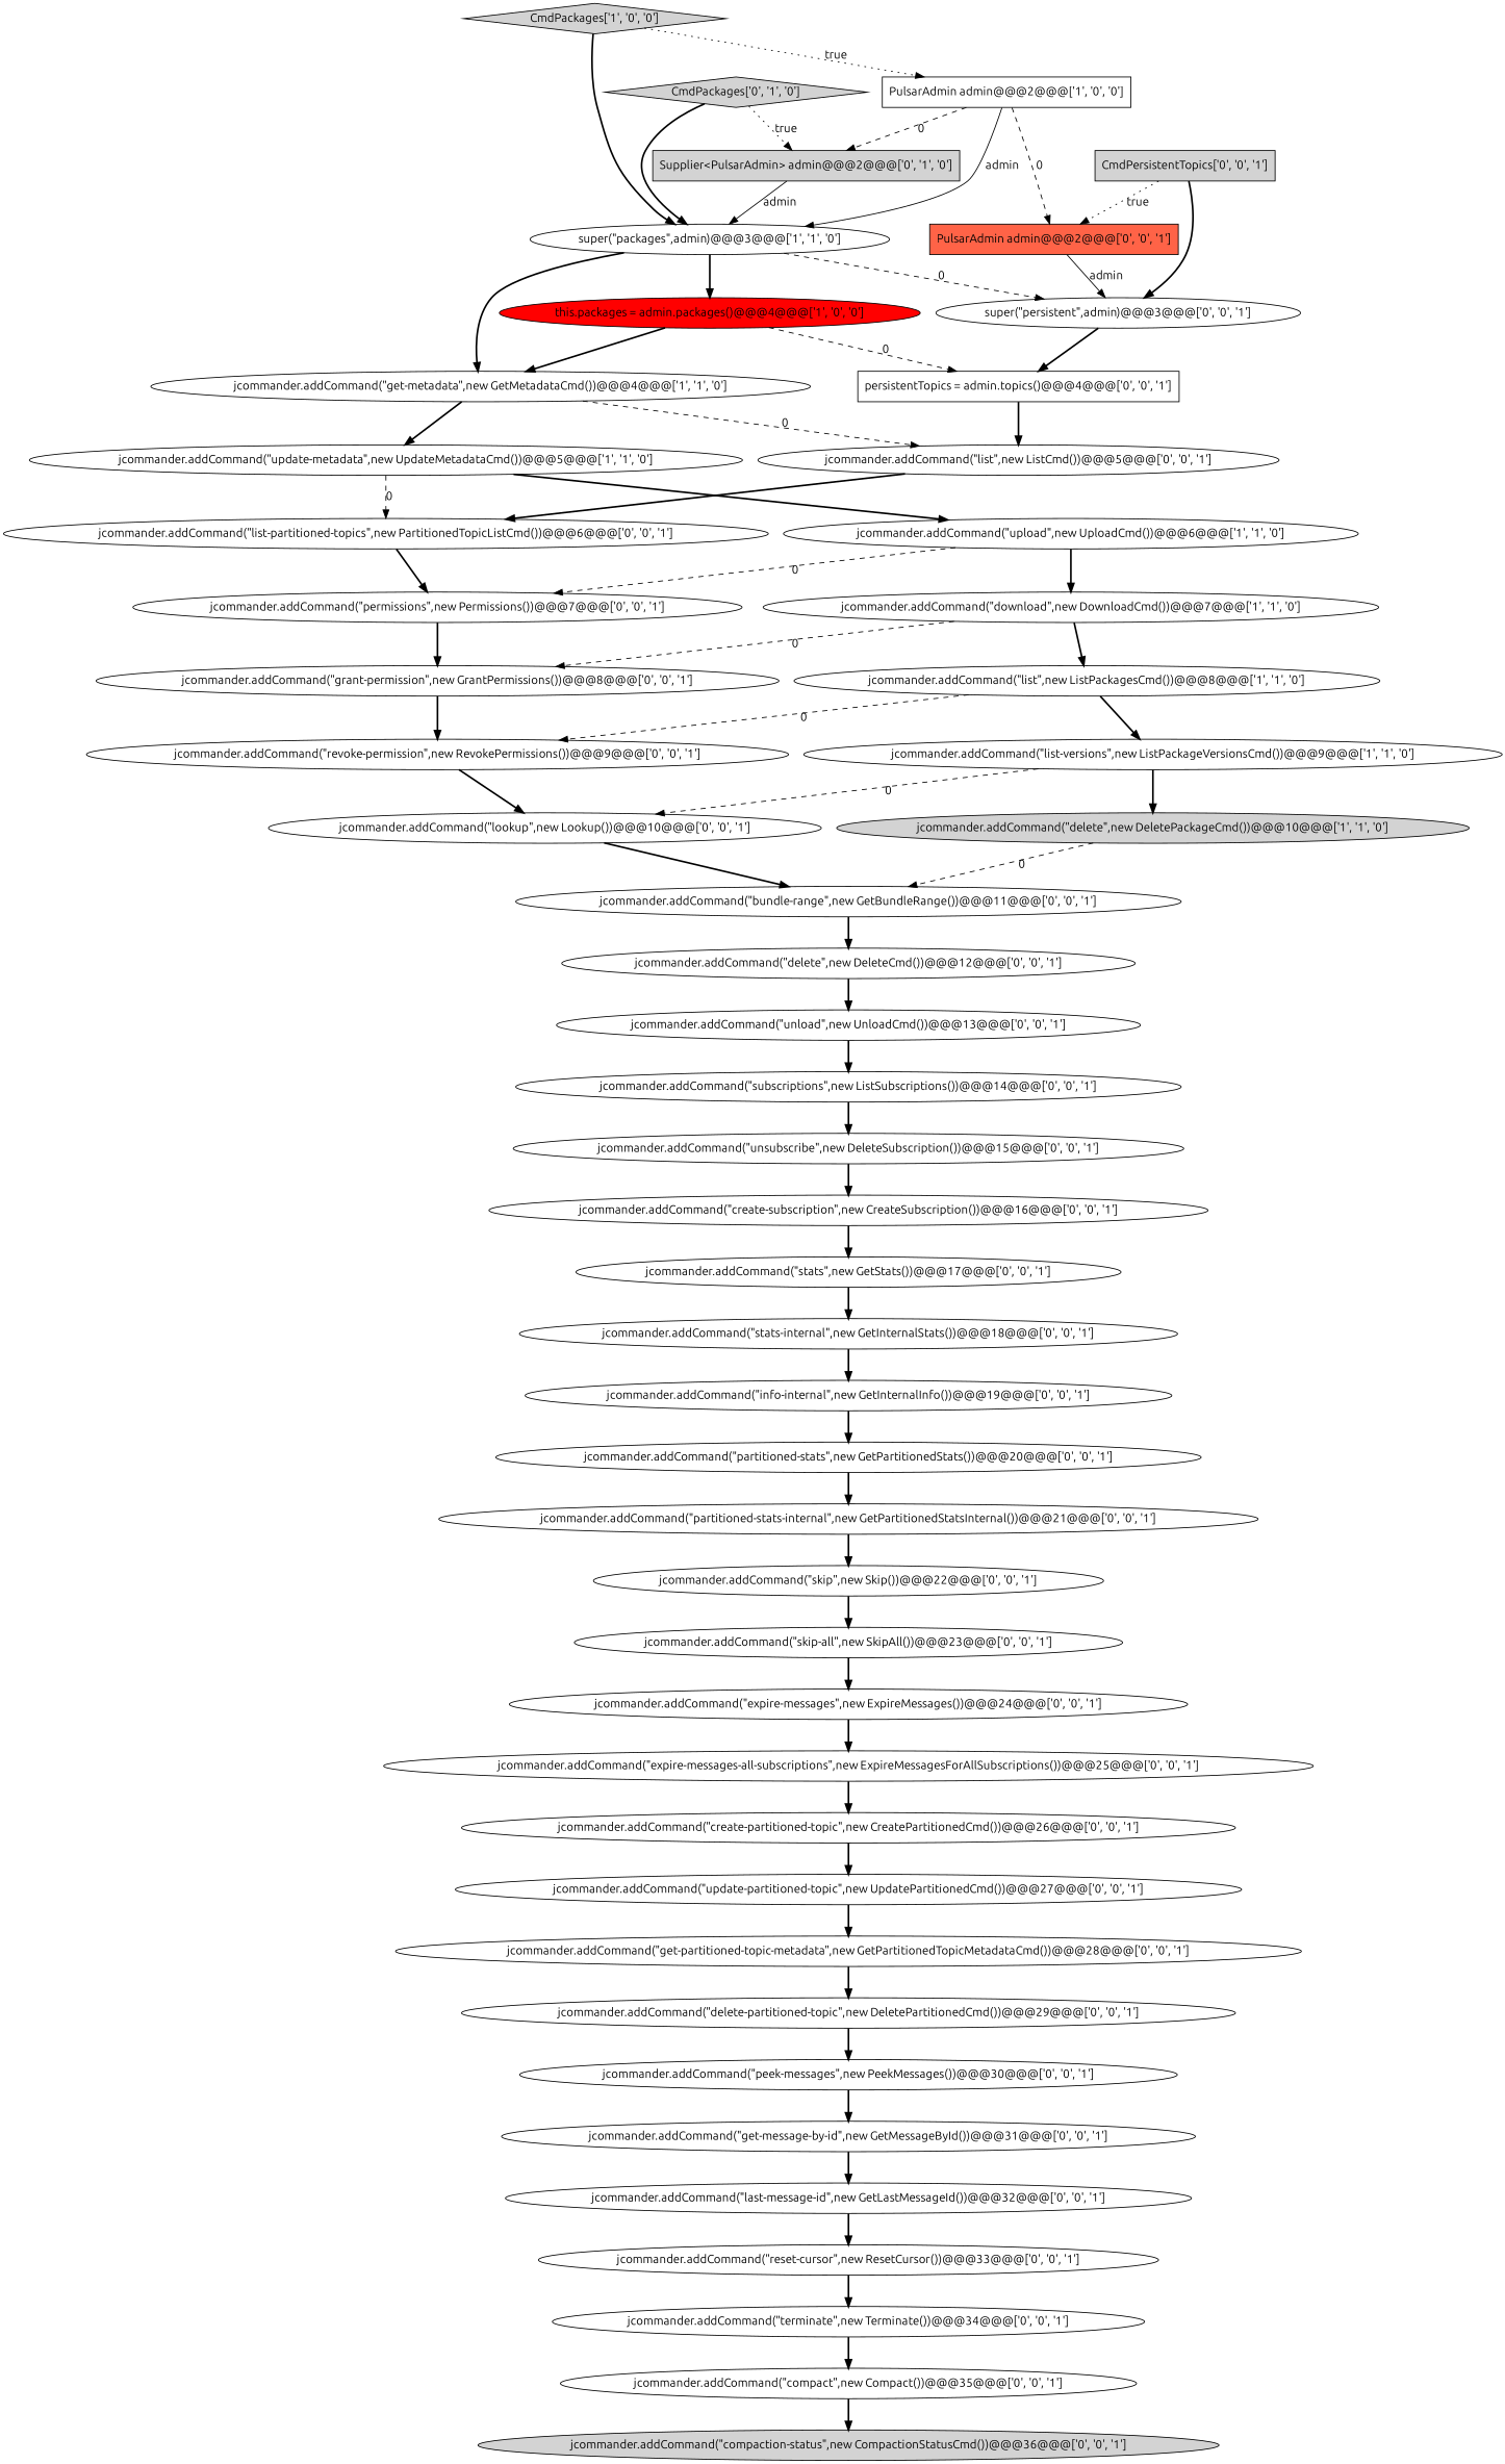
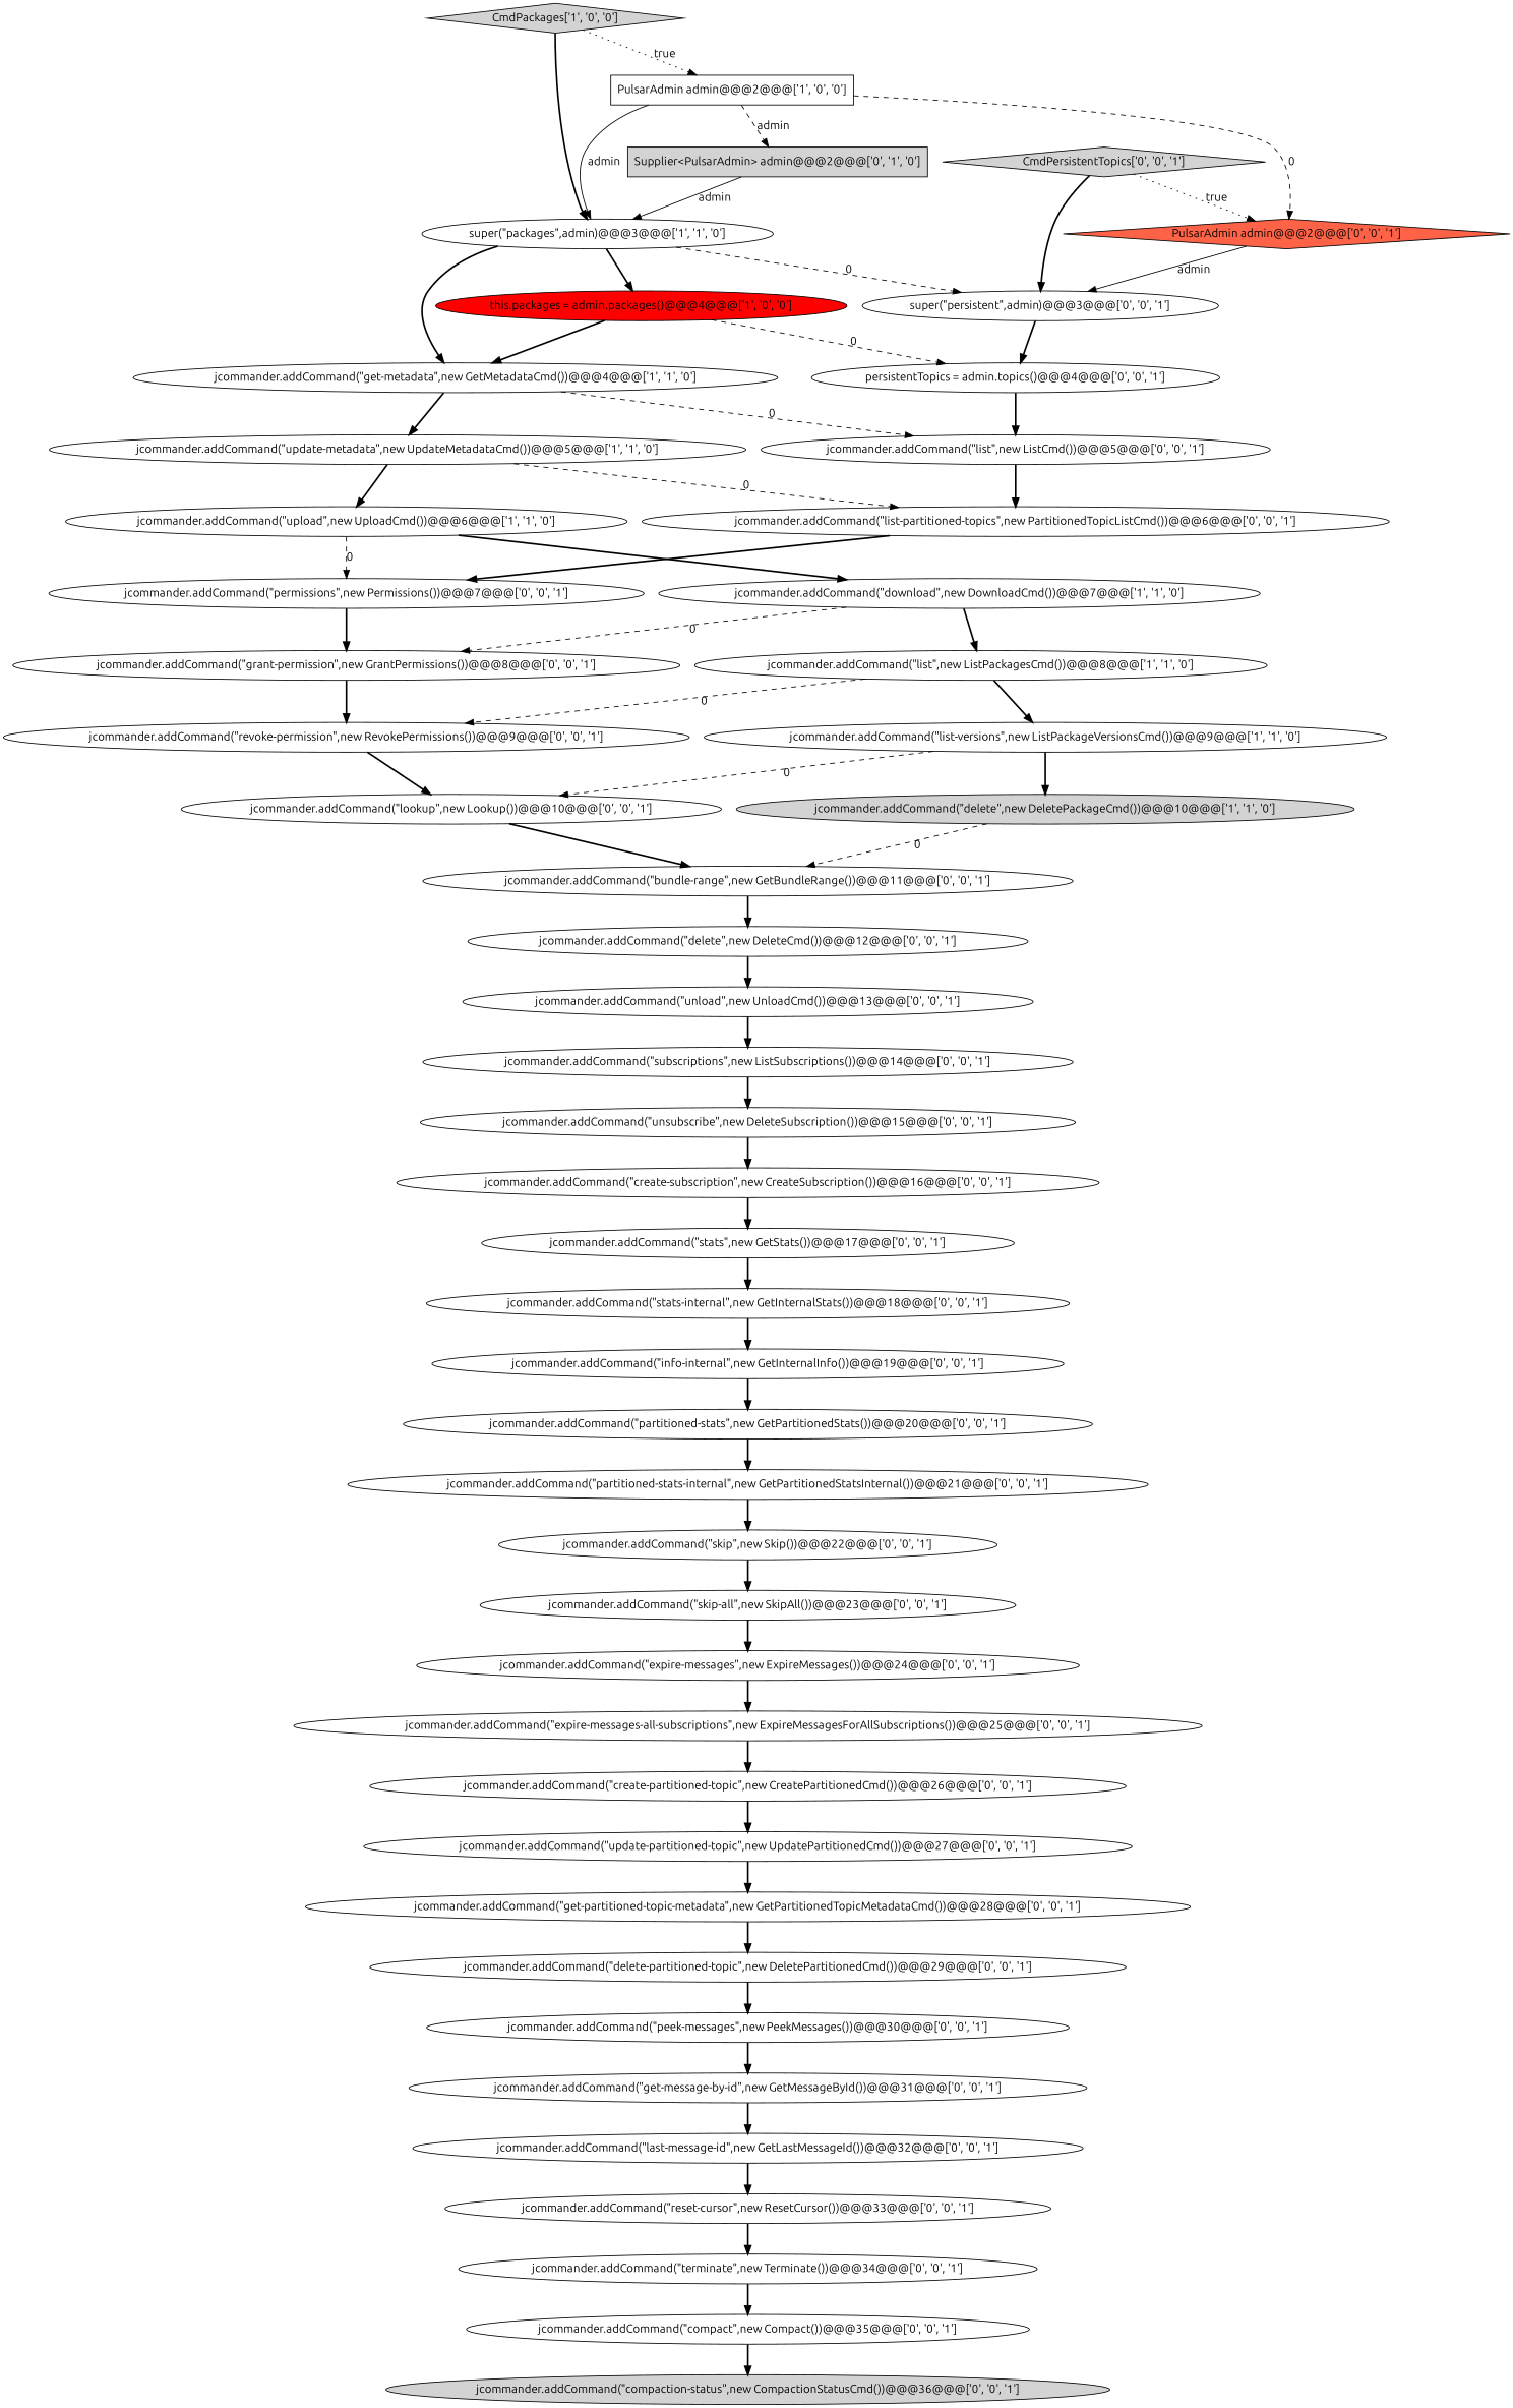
  digraph {
    fontname=Ubuntu
    node [fillcolor=white fontname=Ubuntu shape=ellipse style=filled]
    edge [fontname=Ubuntu style=bold]
    n1 [fillcolor=lightgray label="Supplier<PulsarAdmin> admin@@@2@@@['0', '1', '0']" shape=box]
    n2 [label="super(\"packages\",admin)@@@3@@@['1', '1', '0']"]
    n3 [label="jcommander.addCommand(\"get-metadata\",new GetMetadataCmd())@@@4@@@['1', '1', '0']"]
    n4 [label="super(\"persistent\",admin)@@@3@@@['0', '0', '1']"]
    n5 [fillcolor=red label="this.packages = admin.packages()@@@4@@@['1', '0', '0']"]
    n6 [label="jcommander.addCommand(\"delete-partitioned-topic\",new DeletePartitionedCmd())@@@29@@@['0', '0', '1']"]
    n7 [label="jcommander.addCommand(\"peek-messages\",new PeekMessages())@@@30@@@['0', '0', '1']"]
    n8 [label="jcommander.addCommand(\"get-message-by-id\",new GetMessageById())@@@31@@@['0', '0', '1']"]
    n9 [label="jcommander.addCommand(\"permissions\",new Permissions())@@@7@@@['0', '0', '1']"]
    n10 [label="jcommander.addCommand(\"grant-permission\",new GrantPermissions())@@@8@@@['0', '0', '1']"]
    n11 [label="jcommander.addCommand(\"revoke-permission\",new RevokePermissions())@@@9@@@['0', '0', '1']"]
    n12 [label="jcommander.addCommand(\"lookup\",new Lookup())@@@10@@@['0', '0', '1']"]
    n13 [label="jcommander.addCommand(\"bundle-range\",new GetBundleRange())@@@11@@@['0', '0', '1']"]
    n14 [label="jcommander.addCommand(\"delete\",new DeleteCmd())@@@12@@@['0', '0', '1']"]
    n15 [label="jcommander.addCommand(\"partitioned-stats-internal\",new GetPartitionedStatsInternal())@@@21@@@['0', '0', '1']"]
    n16 [label="jcommander.addCommand(\"skip\",new Skip())@@@22@@@['0', '0', '1']"]
    n17 [label="jcommander.addCommand(\"skip-all\",new SkipAll())@@@23@@@['0', '0', '1']"]
    n18 [label="jcommander.addCommand(\"list\",new ListCmd())@@@5@@@['0', '0', '1']"]
    n19 [label="jcommander.addCommand(\"list-partitioned-topics\",new PartitionedTopicListCmd())@@@6@@@['0', '0', '1']"]
    n20 [label="jcommander.addCommand(\"partitioned-stats\",new GetPartitionedStats())@@@20@@@['0', '0', '1']"]
    n21 [label="jcommander.addCommand(\"update-metadata\",new UpdateMetadataCmd())@@@5@@@['1', '1', '0']"]
    n22 [label="jcommander.addCommand(\"upload\",new UploadCmd())@@@6@@@['1', '1', '0']"]
    n23 [label="jcommander.addCommand(\"download\",new DownloadCmd())@@@7@@@['1', '1', '0']"]
    n24 [label="jcommander.addCommand(\"list\",new ListPackagesCmd())@@@8@@@['1', '1', '0']"]
    n25 [label="jcommander.addCommand(\"list-versions\",new ListPackageVersionsCmd())@@@9@@@['1', '1', '0']"]
    n26 [label="jcommander.addCommand(\"stats-internal\",new GetInternalStats())@@@18@@@['0', '0', '1']"]
    n27 [label="jcommander.addCommand(\"info-internal\",new GetInternalInfo())@@@19@@@['0', '0', '1']"]
    n28 [label="jcommander.addCommand(\"subscriptions\",new ListSubscriptions())@@@14@@@['0', '0', '1']"]
    n29 [label="jcommander.addCommand(\"unsubscribe\",new DeleteSubscription())@@@15@@@['0', '0', '1']"]
    n30 [label="jcommander.addCommand(\"create-subscription\",new CreateSubscription())@@@16@@@['0', '0', '1']"]
    n31 [label="jcommander.addCommand(\"expire-messages-all-subscriptions\",new ExpireMessagesForAllSubscriptions())@@@25@@@['0', '0', '1']"]
    n32 [label="jcommander.addCommand(\"create-partitioned-topic\",new CreatePartitionedCmd())@@@26@@@['0', '0', '1']"]
    n33 [label="jcommander.addCommand(\"update-partitioned-topic\",new UpdatePartitionedCmd())@@@27@@@['0', '0', '1']"]
    n34 [label="jcommander.addCommand(\"expire-messages\",new ExpireMessages())@@@24@@@['0', '0', '1']"]
    n35 [fillcolor=lightgray label="jcommander.addCommand(\"compaction-status\",new CompactionStatusCmd())@@@36@@@['0', '0', '1']"]
-   n36 [fillcolor=tomato label="PulsarAdmin admin@@@2@@@['0', '0', '1']" shape=box]
-   n37 [label="persistentTopics = admin.topics()@@@4@@@['0', '0', '1']" shape=box]
+   n36 [fillcolor=tomato label="PulsarAdmin admin@@@2@@@['0', '0', '1']" shape=diamond]
+   n37 [label="persistentTopics = admin.topics()@@@4@@@['0', '0', '1']"]
    n38 [label="jcommander.addCommand(\"stats\",new GetStats())@@@17@@@['0', '0', '1']"]
    n39 [label="jcommander.addCommand(\"last-message-id\",new GetLastMessageId())@@@32@@@['0', '0', '1']"]
    n40 [label="jcommander.addCommand(\"terminate\",new Terminate())@@@34@@@['0', '0', '1']"]
    n41 [label="jcommander.addCommand(\"compact\",new Compact())@@@35@@@['0', '0', '1']"]
    n42 [label="jcommander.addCommand(\"reset-cursor\",new ResetCursor())@@@33@@@['0', '0', '1']"]
    n43 [label="jcommander.addCommand(\"get-partitioned-topic-metadata\",new GetPartitionedTopicMetadataCmd())@@@28@@@['0', '0', '1']"]
-   n44 [fillcolor=lightgray label="CmdPackages['0', '1', '0']" shape=diamond]
    n45 [fillcolor=lightgray label="CmdPackages['1', '0', '0']" shape=diamond]
    n46 [label="PulsarAdmin admin@@@2@@@['1', '0', '0']" shape=box]
    n47 [fillcolor=lightgray label="jcommander.addCommand(\"delete\",new DeletePackageCmd())@@@10@@@['1', '1', '0']"]
    n48 [label="jcommander.addCommand(\"unload\",new UnloadCmd())@@@13@@@['0', '0', '1']"]
-   n49 [fillcolor=lightgray label="CmdPersistentTopics['0', '0', '1']" shape=box]
+   n49 [fillcolor=lightgray label="CmdPersistentTopics['0', '0', '1']" shape=diamond]
    n1 -> n2 [label=admin style=solid]
    n2 -> n3
    n2 -> n4 [label=0 style=dashed]
    n2 -> n5
    n3 -> n18 [label=0 style=dashed]
    n3 -> n21
    n4 -> n37
    n5 -> n3
    n5 -> n37 [label=0 style=dashed]
    n6 -> n7
    n7 -> n8
    n8 -> n39
    n9 -> n10
    n10 -> n11
    n11 -> n12
    n12 -> n13
    n13 -> n14
    n14 -> n48
    n15 -> n16
    n16 -> n17
    n17 -> n34
    n18 -> n19
    n19 -> n9
    n20 -> n15
    n21 -> n19 [label=0 style=dashed]
    n21 -> n22
    n22 -> n9 [label=0 style=dashed]
    n22 -> n23
    n23 -> n10 [label=0 style=dashed]
    n23 -> n24
    n24 -> n11 [label=0 style=dashed]
    n24 -> n25
    n25 -> n12 [label=0 style=dashed]
    n25 -> n47
    n26 -> n27
    n27 -> n20
    n28 -> n29
    n29 -> n30
    n30 -> n38
    n31 -> n32
    n32 -> n33
    n33 -> n43
    n34 -> n31
    n36 -> n4 [label=admin style=solid]
    n37 -> n18
    n38 -> n26
    n39 -> n42
    n40 -> n41
    n41 -> n35
    n42 -> n40
    n43 -> n6
-   n44 -> n1 [label=true style=dotted]
-   n44 -> n2
    n45 -> n2
    n45 -> n46 [label=true style=dotted]
-   n46 -> n1 [label=0 style=dashed]
+   n46 -> n1 [label=admin style=dashed]
    n46 -> n2 [label=admin style=solid]
    n46 -> n36 [label=0 style=dashed]
    n47 -> n13 [label=0 style=dashed]
    n48 -> n28
    n49 -> n4
    n49 -> n36 [label=true style=dotted]
  }
